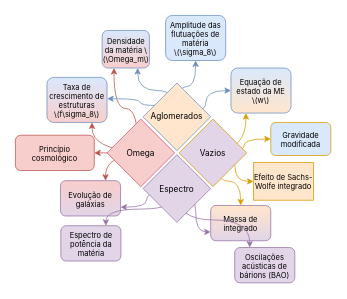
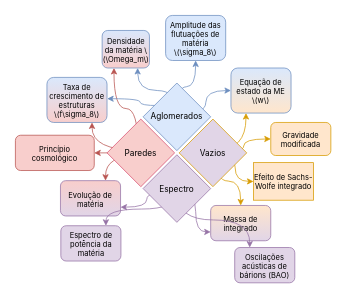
  <mxCell id="0" />
  <mxCell id="1" parent="0" />
  <mxCell id="2" style="edgeStyle=orthogonalEdgeStyle;curved=1;rounded=0;orthogonalLoop=1;jettySize=auto;html=1;exitX=0;exitY=0;exitDx=0;exitDy=0;entryX=0.25;entryY=1;entryDx=0;entryDy=0;strokeColor=#b85450;align=center;verticalAlign=middle;fontFamily=Helvetica;fontSize=11;fontColor=default;labelBackgroundColor=default;endArrow=classic;fillColor=#f8cecc;" edge="1" parent="1" source="27" target="4"><mxGeometry relative="1" as="geometry" /></mxCell>
  <mxCell id="3" value="Amplitude das flutuações de matéria&lt;div style=&quot;font-size: 10px;&quot;&gt;\(\sigma_8\)&lt;/div&gt;" style="rounded=1;whiteSpace=wrap;html=1;fillColor=#dae8fc;strokeColor=#6c8ebf;fontFamily=Inter;fontSource=https%3A%2F%2Ffonts.googleapis.com%2Fcss%3Ffamily%3DInter;fontSize=10;" vertex="1" parent="1"><mxGeometry x="220" y="20" width="80" height="60" as="geometry" /></mxCell>
  <mxCell id="4" value="Densidade da matéria \(\Omega_m\)" style="rounded=1;whiteSpace=wrap;html=1;fillColor=#dae8fc;strokeColor=#6c8ebf;gradientColor=#F8CECC;fontFamily=Inter;fontSource=https%3A%2F%2Ffonts.googleapis.com%2Fcss%3Ffamily%3DInter;fontSize=10;" vertex="1" parent="1"><mxGeometry x="135.5" y="40" width="63" height="50" as="geometry" /></mxCell>
  <mxCell id="5" value="Taxa de crescimento de estruturas&lt;div style=&quot;font-size: 10px;&quot;&gt;\(f\sigma_8\)&lt;/div&gt;" style="rounded=1;whiteSpace=wrap;html=1;fillColor=#dae8fc;strokeColor=#6c8ebf;gradientColor=#F8CECC;fontFamily=Inter;fontSource=https%3A%2F%2Ffonts.googleapis.com%2Fcss%3Ffamily%3DInter;fontSize=10;" vertex="1" parent="1"><mxGeometry x="62" y="102.5" width="80" height="60" as="geometry" /></mxCell>
  <mxCell id="6" value="Equação de estado da ME&lt;div style=&quot;font-size: 10px;&quot;&gt;\(w\)&lt;/div&gt;" style="rounded=1;whiteSpace=wrap;html=1;fillColor=#dae8fc;strokeColor=#6c8ebf;gradientColor=#FFE6CC;fontFamily=Inter;fontSource=https%3A%2F%2Ffonts.googleapis.com%2Fcss%3Ffamily%3DInter;fontSize=10;" vertex="1" parent="1"><mxGeometry x="307" y="90" width="80" height="60" as="geometry" /></mxCell>
- <mxCell id="7" value="Gravidade modificada" style="rounded=1;whiteSpace=wrap;html=1;fillColor=#dae8fc;strokeColor=#d79b00;fontFamily=Inter;fontSource=https%3A%2F%2Ffonts.googleapis.com%2Fcss%3Ffamily%3DInter;fontSize=10;" vertex="1" parent="1"><mxGeometry x="360" y="162.5" width="80" height="44" as="geometry" /></mxCell>
+ <mxCell id="7" value="Gravidade modificada" style="rounded=1;whiteSpace=wrap;html=1;fillColor=#FFE6CC;strokeColor=#d79b00;fontFamily=Inter;fontSource=https%3A%2F%2Ffonts.googleapis.com%2Fcss%3Ffamily%3DInter;fontSize=10;" vertex="1" parent="1"><mxGeometry x="360" y="162.5" width="80" height="44" as="geometry" /></mxCell>
  <mxCell id="8" value="Efeito de Sachs-Wolfe integrado" style="whiteSpace=wrap;html=1;fillColor=#ffe6cc;strokeColor=#d79b00;fontFamily=Inter;fontSource=https%3A%2F%2Ffonts.googleapis.com%2Fcss%3Ffamily%3DInter;fontSize=10;rounded=0;" vertex="1" parent="1"><mxGeometry x="337" y="216" width="80" height="50" as="geometry" /></mxCell>
  <mxCell id="9" value="Oscilações acústicas de bárions (BAO)" style="rounded=1;whiteSpace=wrap;html=1;fillColor=#e1d5e7;strokeColor=#9673a6;fontFamily=Inter;fontSource=https%3A%2F%2Ffonts.googleapis.com%2Fcss%3Ffamily%3DInter;fontSize=10;" vertex="1" parent="1"><mxGeometry x="312" y="329" width="80" height="47" as="geometry" /></mxCell>
  <mxCell id="10" value="Espectro de potência da matéria" style="rounded=1;whiteSpace=wrap;html=1;fillColor=#e1d5e7;strokeColor=#9673a6;fontFamily=Inter;fontSource=https%3A%2F%2Ffonts.googleapis.com%2Fcss%3Ffamily%3DInter;fontSize=10;" vertex="1" parent="1"><mxGeometry x="80.5" y="300" width="80" height="47" as="geometry" /></mxCell>
- <mxCell id="11" value="Evolução de galáxias" style="rounded=1;whiteSpace=wrap;html=1;fillColor=#e1d5e7;strokeColor=#9673a6;gradientDirection=north;fontFamily=Inter;fontSource=https%3A%2F%2Ffonts.googleapis.com%2Fcss%3Ffamily%3DInter;fontSize=10;gradientColor=#F8CECC;" vertex="1" parent="1"><mxGeometry x="80" y="240" width="80" height="47" as="geometry" /></mxCell>
+ <mxCell id="11" value="Evolução de matéria" style="rounded=1;whiteSpace=wrap;html=1;fillColor=#e1d5e7;strokeColor=#9673a6;gradientDirection=north;fontFamily=Inter;fontSource=https%3A%2F%2Ffonts.googleapis.com%2Fcss%3Ffamily%3DInter;fontSize=10;gradientColor=#F8CECC;" vertex="1" parent="1"><mxGeometry x="80" y="240" width="80" height="47" as="geometry" /></mxCell>
  <mxCell id="12" value="Massa de integrado" style="rounded=1;whiteSpace=wrap;html=1;fillColor=#e1d5e7;strokeColor=#9673a6;gradientDirection=north;fontFamily=Inter;fontSource=https%3A%2F%2Ffonts.googleapis.com%2Fcss%3Ffamily%3DInter;fontSize=10;gradientColor=#FFE6CC;" vertex="1" parent="1"><mxGeometry x="280" y="273" width="80" height="47" as="geometry" /></mxCell>
  <mxCell id="13" value="Princípio cosmológico" style="rounded=1;whiteSpace=wrap;html=1;fillColor=#f8cecc;strokeColor=#b85450;gradientDirection=north;fontFamily=Inter;fontSource=https%3A%2F%2Ffonts.googleapis.com%2Fcss%3Ffamily%3DInter;fontSize=10;" vertex="1" parent="1"><mxGeometry x="20" y="179.5" width="105" height="47" as="geometry" /></mxCell>
  <mxCell id="14" style="edgeStyle=orthogonalEdgeStyle;curved=1;rounded=0;orthogonalLoop=1;jettySize=auto;html=1;exitX=1;exitY=0;exitDx=0;exitDy=0;entryX=0;entryY=0.5;entryDx=0;entryDy=0;strokeColor=#6c8ebf;align=center;verticalAlign=middle;fontFamily=Inter;fontSize=11;fontColor=default;labelBackgroundColor=default;endArrow=classic;fillColor=#dae8fc;fontSource=https%3A%2F%2Ffonts.googleapis.com%2Fcss%3Ffamily%3DInter;" edge="1" parent="1" source="17" target="6"><mxGeometry relative="1" as="geometry" /></mxCell>
  <mxCell id="15" style="edgeStyle=orthogonalEdgeStyle;curved=1;rounded=0;orthogonalLoop=1;jettySize=auto;html=1;exitX=0.5;exitY=0;exitDx=0;exitDy=0;entryX=0.5;entryY=1;entryDx=0;entryDy=0;strokeColor=#6c8ebf;align=center;verticalAlign=middle;fontFamily=Inter;fontSize=11;fontColor=default;labelBackgroundColor=default;endArrow=classic;fillColor=#dae8fc;fontSource=https%3A%2F%2Ffonts.googleapis.com%2Fcss%3Ffamily%3DInter;" edge="1" parent="1" source="17" target="3"><mxGeometry relative="1" as="geometry" /></mxCell>
  <mxCell id="16" style="edgeStyle=orthogonalEdgeStyle;curved=1;rounded=0;orthogonalLoop=1;jettySize=auto;html=1;exitX=0.5;exitY=0;exitDx=0;exitDy=0;entryX=0.75;entryY=1;entryDx=0;entryDy=0;strokeColor=#6c8ebf;align=center;verticalAlign=middle;fontFamily=Inter;fontSize=11;fontColor=default;labelBackgroundColor=default;endArrow=classic;fillColor=#dae8fc;fontSource=https%3A%2F%2Ffonts.googleapis.com%2Fcss%3Ffamily%3DInter;" edge="1" parent="1" source="17" target="4"><mxGeometry relative="1" as="geometry" /></mxCell>
  <mxCell id="17" value="" style="ellipse;whiteSpace=wrap;html=1;fontFamily=Inter;fontSize=11;fontColor=default;labelBackgroundColor=default;fontSource=https%3A%2F%2Ffonts.googleapis.com%2Fcss%3Ffamily%3DInter;" vertex="1" parent="1"><mxGeometry x="230" y="150" width="10" height="10" as="geometry" /></mxCell>
  <mxCell id="18" style="edgeStyle=orthogonalEdgeStyle;curved=1;rounded=0;orthogonalLoop=1;jettySize=auto;html=1;exitX=0.5;exitY=0;exitDx=0;exitDy=0;entryX=1.003;entryY=0.473;entryDx=0;entryDy=0;entryPerimeter=0;strokeColor=#6c8ebf;align=center;verticalAlign=middle;fontFamily=Inter;fontSize=11;fontColor=default;labelBackgroundColor=default;endArrow=classic;fillColor=#dae8fc;fontSource=https%3A%2F%2Ffonts.googleapis.com%2Fcss%3Ffamily%3DInter;" edge="1" parent="1" source="17" target="5"><mxGeometry relative="1" as="geometry"><Array as="points"><mxPoint x="235" y="140" /><mxPoint x="186" y="140" /><mxPoint x="186" y="131" /></Array></mxGeometry></mxCell>
  <mxCell id="19" style="edgeStyle=orthogonalEdgeStyle;curved=1;rounded=0;orthogonalLoop=1;jettySize=auto;html=1;exitX=1;exitY=0;exitDx=0;exitDy=0;entryX=0.25;entryY=1;entryDx=0;entryDy=0;strokeColor=#d79b00;align=center;verticalAlign=middle;fontFamily=Inter;fontSize=11;fontColor=default;labelBackgroundColor=default;endArrow=classic;fillColor=#ffe6cc;fontSource=https%3A%2F%2Ffonts.googleapis.com%2Fcss%3Ffamily%3DInter;" edge="1" parent="1" source="23" target="6"><mxGeometry relative="1" as="geometry" /></mxCell>
  <mxCell id="20" style="edgeStyle=orthogonalEdgeStyle;curved=1;rounded=0;orthogonalLoop=1;jettySize=auto;html=1;exitX=1;exitY=0.5;exitDx=0;exitDy=0;entryX=0;entryY=0.5;entryDx=0;entryDy=0;strokeColor=#d79b00;align=center;verticalAlign=middle;fontFamily=Inter;fontSize=11;fontColor=default;labelBackgroundColor=default;endArrow=classic;fillColor=#ffe6cc;fontSource=https%3A%2F%2Ffonts.googleapis.com%2Fcss%3Ffamily%3DInter;" edge="1" parent="1" source="23" target="7"><mxGeometry relative="1" as="geometry" /></mxCell>
  <mxCell id="21" style="edgeStyle=orthogonalEdgeStyle;curved=1;rounded=0;orthogonalLoop=1;jettySize=auto;html=1;exitX=1;exitY=0.5;exitDx=0;exitDy=0;entryX=0;entryY=0.5;entryDx=0;entryDy=0;strokeColor=#d79b00;align=center;verticalAlign=middle;fontFamily=Inter;fontSize=11;fontColor=default;labelBackgroundColor=default;endArrow=classic;fillColor=#ffe6cc;fontSource=https%3A%2F%2Ffonts.googleapis.com%2Fcss%3Ffamily%3DInter;" edge="1" parent="1" source="23" target="8"><mxGeometry relative="1" as="geometry" /></mxCell>
  <mxCell id="22" style="edgeStyle=orthogonalEdgeStyle;curved=1;rounded=0;orthogonalLoop=1;jettySize=auto;html=1;exitX=1;exitY=1;exitDx=0;exitDy=0;entryX=0.5;entryY=0;entryDx=0;entryDy=0;strokeColor=#d79b00;align=center;verticalAlign=middle;fontFamily=Inter;fontSize=11;fontColor=default;labelBackgroundColor=default;endArrow=classic;fillColor=#ffe6cc;fontSource=https%3A%2F%2Ffonts.googleapis.com%2Fcss%3Ffamily%3DInter;" edge="1" parent="1" source="23" target="12"><mxGeometry relative="1" as="geometry" /></mxCell>
  <mxCell id="23" value="" style="ellipse;whiteSpace=wrap;html=1;fontFamily=Inter;fontSize=11;fontColor=default;labelBackgroundColor=default;fontSource=https%3A%2F%2Ffonts.googleapis.com%2Fcss%3Ffamily%3DInter;" vertex="1" parent="1"><mxGeometry x="278" y="198" width="10" height="10" as="geometry" /></mxCell>
  <mxCell id="24" style="edgeStyle=orthogonalEdgeStyle;curved=1;rounded=0;orthogonalLoop=1;jettySize=auto;html=1;exitX=0;exitY=1;exitDx=0;exitDy=0;entryX=0.75;entryY=0;entryDx=0;entryDy=0;strokeColor=#b85450;align=center;verticalAlign=middle;fontFamily=Inter;fontSize=11;fontColor=default;labelBackgroundColor=default;endArrow=classic;fillColor=#f8cecc;fontSource=https%3A%2F%2Ffonts.googleapis.com%2Fcss%3Ffamily%3DInter;" edge="1" parent="1" source="27" target="11"><mxGeometry relative="1" as="geometry" /></mxCell>
  <mxCell id="25" style="edgeStyle=orthogonalEdgeStyle;curved=1;rounded=0;orthogonalLoop=1;jettySize=auto;html=1;exitX=0;exitY=0.5;exitDx=0;exitDy=0;entryX=1;entryY=0.5;entryDx=0;entryDy=0;strokeColor=#b85450;align=center;verticalAlign=middle;fontFamily=Inter;fontSize=11;fontColor=default;labelBackgroundColor=default;endArrow=classic;fillColor=#f8cecc;fontSource=https%3A%2F%2Ffonts.googleapis.com%2Fcss%3Ffamily%3DInter;" edge="1" parent="1" source="27" target="13"><mxGeometry relative="1" as="geometry" /></mxCell>
  <mxCell id="26" style="edgeStyle=orthogonalEdgeStyle;curved=1;rounded=0;orthogonalLoop=1;jettySize=auto;html=1;exitX=0;exitY=0;exitDx=0;exitDy=0;entryX=0.75;entryY=1;entryDx=0;entryDy=0;strokeColor=#b85450;align=center;verticalAlign=middle;fontFamily=Inter;fontSize=11;fontColor=default;labelBackgroundColor=default;endArrow=classic;fillColor=#f8cecc;fontSource=https%3A%2F%2Ffonts.googleapis.com%2Fcss%3Ffamily%3DInter;" edge="1" parent="1" source="27" target="5"><mxGeometry relative="1" as="geometry" /></mxCell>
  <mxCell id="27" value="" style="ellipse;whiteSpace=wrap;html=1;fontFamily=Inter;fontSize=11;fontColor=default;labelBackgroundColor=default;fontSource=https%3A%2F%2Ffonts.googleapis.com%2Fcss%3Ffamily%3DInter;" vertex="1" parent="1"><mxGeometry x="182" y="198" width="10" height="10" as="geometry" /></mxCell>
  <mxCell id="28" style="edgeStyle=orthogonalEdgeStyle;curved=1;rounded=0;orthogonalLoop=1;jettySize=auto;html=1;exitX=0.5;exitY=1;exitDx=0;exitDy=0;entryX=0.25;entryY=0;entryDx=0;entryDy=0;strokeColor=#9673a6;align=center;verticalAlign=middle;fontFamily=Inter;fontSize=11;fontColor=default;labelBackgroundColor=default;endArrow=classic;fillColor=#e1d5e7;fontSource=https%3A%2F%2Ffonts.googleapis.com%2Fcss%3Ffamily%3DInter;" edge="1" parent="1" source="32" target="9"><mxGeometry relative="1" as="geometry" /></mxCell>
  <mxCell id="29" style="edgeStyle=orthogonalEdgeStyle;curved=1;rounded=0;orthogonalLoop=1;jettySize=auto;html=1;exitX=0.5;exitY=1;exitDx=0;exitDy=0;entryX=0.75;entryY=0;entryDx=0;entryDy=0;strokeColor=#9673a6;align=center;verticalAlign=middle;fontFamily=Inter;fontSize=11;fontColor=default;labelBackgroundColor=default;endArrow=classic;fillColor=#e1d5e7;fontSource=https%3A%2F%2Ffonts.googleapis.com%2Fcss%3Ffamily%3DInter;" edge="1" parent="1" source="32" target="10"><mxGeometry relative="1" as="geometry" /></mxCell>
  <mxCell id="30" style="edgeStyle=orthogonalEdgeStyle;curved=1;rounded=0;orthogonalLoop=1;jettySize=auto;html=1;exitX=1;exitY=1;exitDx=0;exitDy=0;entryX=0;entryY=0.75;entryDx=0;entryDy=0;strokeColor=#9673a6;align=center;verticalAlign=middle;fontFamily=Inter;fontSize=11;fontColor=default;labelBackgroundColor=default;endArrow=classic;fillColor=#e1d5e7;fontSource=https%3A%2F%2Ffonts.googleapis.com%2Fcss%3Ffamily%3DInter;" edge="1" parent="1" source="32" target="12"><mxGeometry relative="1" as="geometry" /></mxCell>
  <mxCell id="31" style="edgeStyle=orthogonalEdgeStyle;curved=1;rounded=0;orthogonalLoop=1;jettySize=auto;html=1;exitX=0;exitY=1;exitDx=0;exitDy=0;entryX=1;entryY=0.75;entryDx=0;entryDy=0;strokeColor=#9673a6;align=center;verticalAlign=middle;fontFamily=Inter;fontSize=11;fontColor=default;labelBackgroundColor=default;endArrow=classic;fillColor=#e1d5e7;fontSource=https%3A%2F%2Ffonts.googleapis.com%2Fcss%3Ffamily%3DInter;" edge="1" parent="1" source="32" target="11"><mxGeometry relative="1" as="geometry" /></mxCell>
  <mxCell id="32" value="" style="ellipse;whiteSpace=wrap;html=1;fontFamily=Inter;fontSize=11;fontColor=default;labelBackgroundColor=default;fontSource=https%3A%2F%2Ffonts.googleapis.com%2Fcss%3Ffamily%3DInter;" vertex="1" parent="1"><mxGeometry x="230" y="245.5" width="10" height="10" as="geometry" /></mxCell>
  <mxCell id="33" value="Espectro" style="rhombus;whiteSpace=wrap;html=1;fillColor=#e1d5e7;strokeColor=#9673a6;fontFamily=Inter;fontSource=https%3A%2F%2Ffonts.googleapis.com%2Fcss%3Ffamily%3DInter;fontSize=11;" vertex="1" parent="1"><mxGeometry x="190" y="205.5" width="90" height="90" as="geometry" /></mxCell>
  <mxCell id="34" value="Vazios" style="rhombus;whiteSpace=wrap;html=1;fillColor=#e1d5e7;strokeColor=#d79b00;fontFamily=Inter;fontSource=https%3A%2F%2Ffonts.googleapis.com%2Fcss%3Ffamily%3DInter;fontSize=11;" vertex="1" parent="1"><mxGeometry x="238" y="158" width="90" height="90" as="geometry" /></mxCell>
- <mxCell id="35" value="Aglomerados" style="rhombus;whiteSpace=wrap;html=1;fillColor=#ffe6cc;strokeColor=#6c8ebf;fontFamily=Inter;fontSource=https%3A%2F%2Ffonts.googleapis.com%2Fcss%3Ffamily%3DInter;fontSize=11;" vertex="1" parent="1"><mxGeometry x="190" y="110" width="90" height="90" as="geometry" /></mxCell>
- <mxCell id="36" value="Omega" style="rhombus;whiteSpace=wrap;html=1;fillColor=#F8CECC;strokeColor=#D84F71;fontFamily=Inter;fontSource=https%3A%2F%2Ffonts.googleapis.com%2Fcss%3Ffamily%3DInter;fontSize=11;" vertex="1" parent="1"><mxGeometry x="142" y="158" width="90" height="90" as="geometry" /></mxCell>
+ <mxCell id="35" value="Aglomerados" style="rhombus;whiteSpace=wrap;html=1;fillColor=#dae8fc;strokeColor=#6c8ebf;fontFamily=Inter;fontSource=https%3A%2F%2Ffonts.googleapis.com%2Fcss%3Ffamily%3DInter;fontSize=11;" vertex="1" parent="1"><mxGeometry x="190" y="110" width="90" height="90" as="geometry" /></mxCell>
+ <mxCell id="36" value="Paredes" style="rhombus;whiteSpace=wrap;html=1;fillColor=#F8CECC;strokeColor=#D84F71;fontFamily=Inter;fontSource=https%3A%2F%2Ffonts.googleapis.com%2Fcss%3Ffamily%3DInter;fontSize=11;" vertex="1" parent="1"><mxGeometry x="142" y="158" width="90" height="90" as="geometry" /></mxCell>
